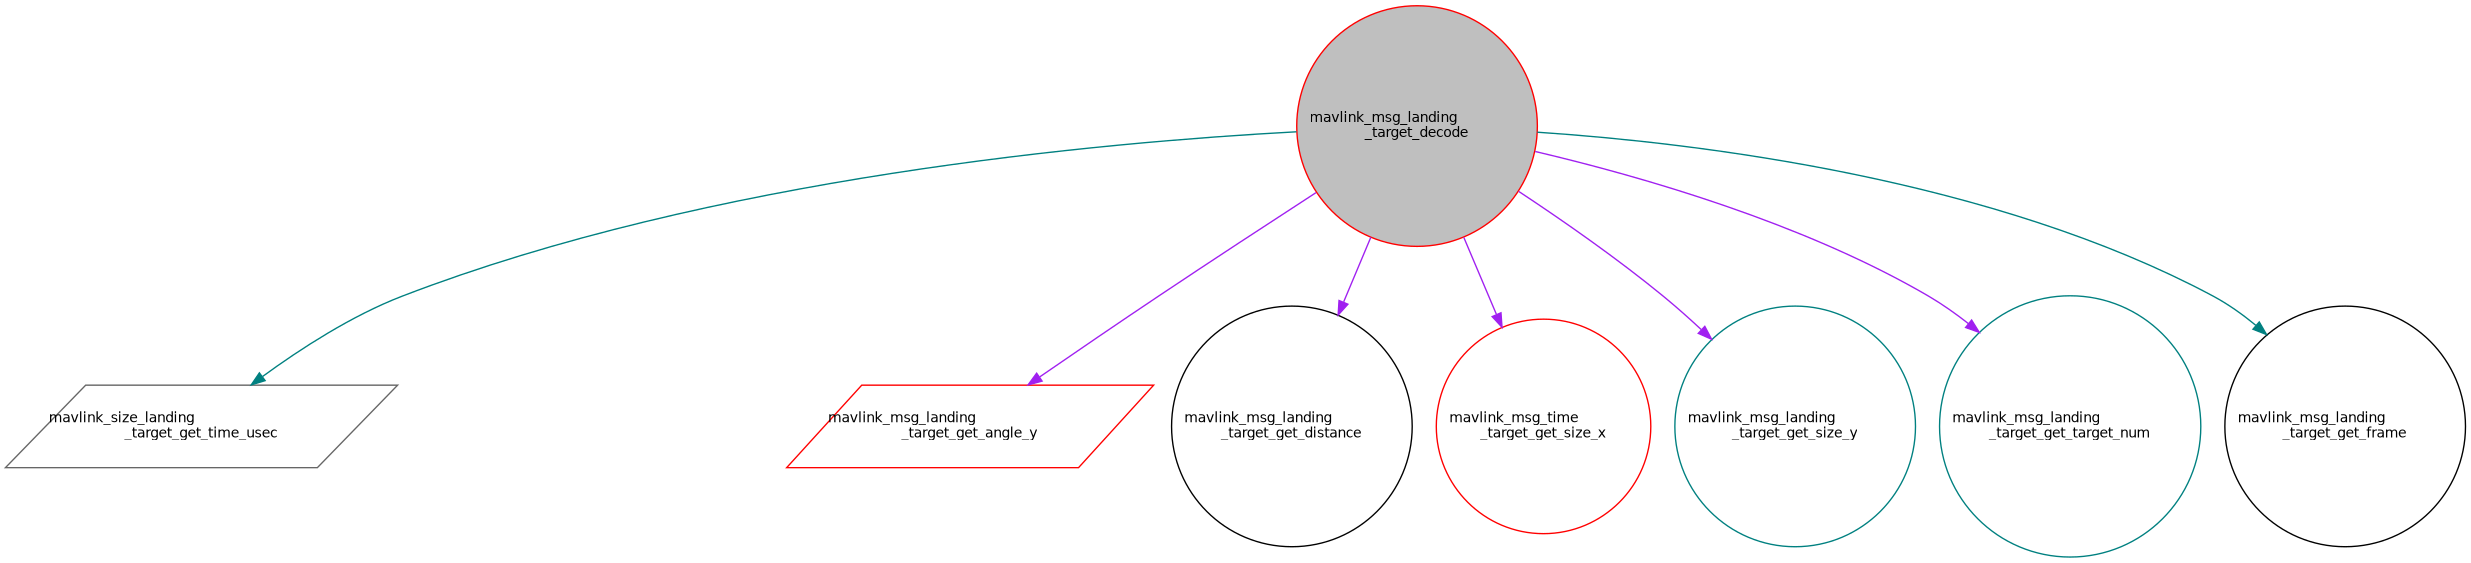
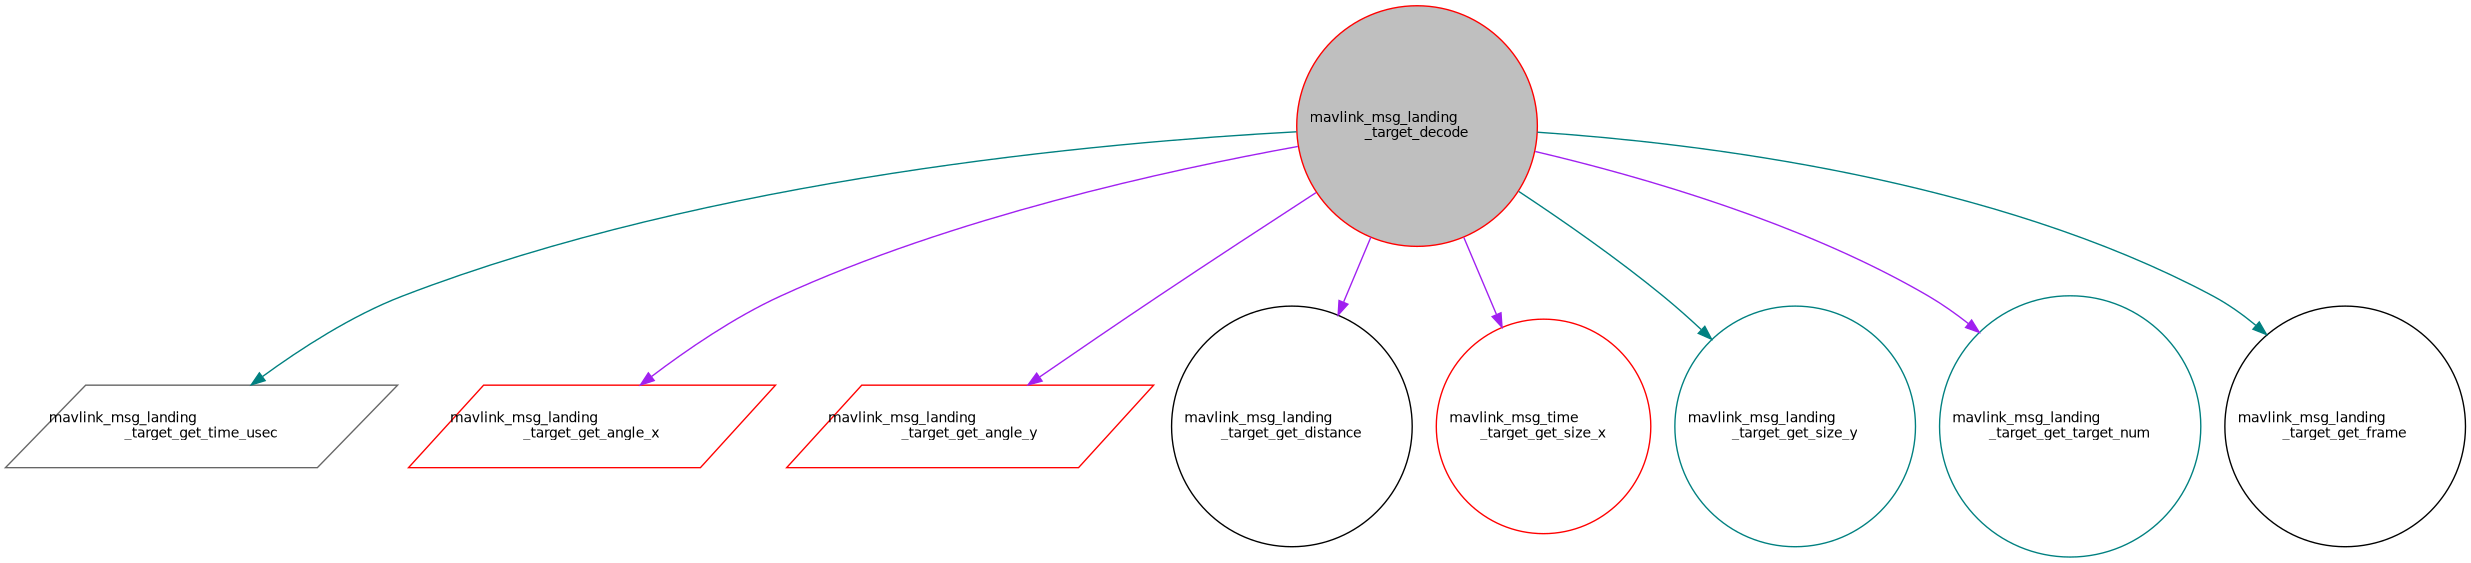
  digraph {
    rankdir=TB
    node [color=red fillcolor=white fontname=Helvetica fontsize=10 shape=circle style=filled]
    edge [color=purple fontname=Helvetica fontsize=10 labelfontname=Helvetica labelfontsize=10 style=solid]
    n1 [fillcolor=grey75 fontcolor=black height=0.2 label="mavlink_msg_landing\l_target_decode" width=0.4]
-   n2 [color=gray40 height=0.2 label="mavlink_size_landing\l_target_get_time_usec" shape=parallelogram width=0.4]
+   n2 [color=gray40 height=0.2 label="mavlink_msg_landing\l_target_get_time_usec" shape=parallelogram width=0.4]
+   n3 [height=0.2 label="mavlink_msg_landing\l_target_get_angle_x" shape=parallelogram width=0.4]
    n4 [height=0.2 label="mavlink_msg_landing\l_target_get_angle_y" shape=parallelogram width=0.4]
    n5 [color=black height=0.2 label="mavlink_msg_landing\l_target_get_distance" width=0.4]
    n6 [height=0.2 label="mavlink_msg_time\l_target_get_size_x" width=0.4]
    n7 [color=teal height=0.2 label="mavlink_msg_landing\l_target_get_size_y" width=0.4]
    n8 [color=teal height=0.2 label="mavlink_msg_landing\l_target_get_target_num" width=0.4]
    n9 [color=black height=0.2 label="mavlink_msg_landing\l_target_get_frame" width=0.4]
    n1 -> n2 [color=teal]
+   n1 -> n3
    n1 -> n4
    n1 -> n5
    n1 -> n6
-   n1 -> n7
+   n1 -> n7 [color=teal]
    n1 -> n8
    n1 -> n9 [color=teal]
  }
